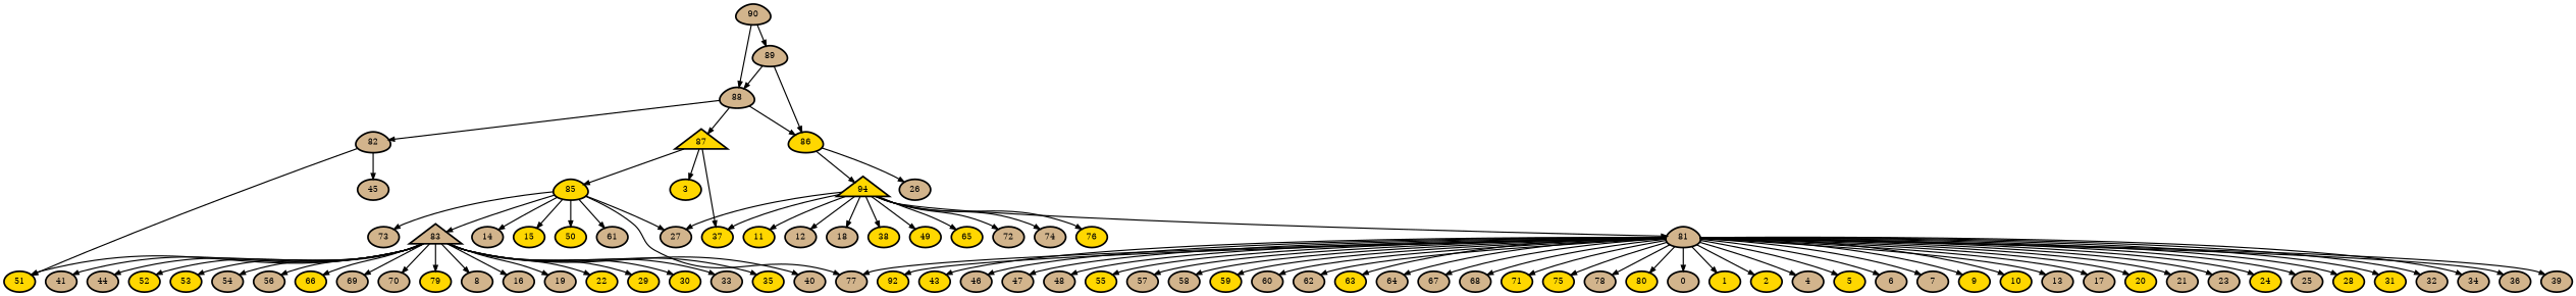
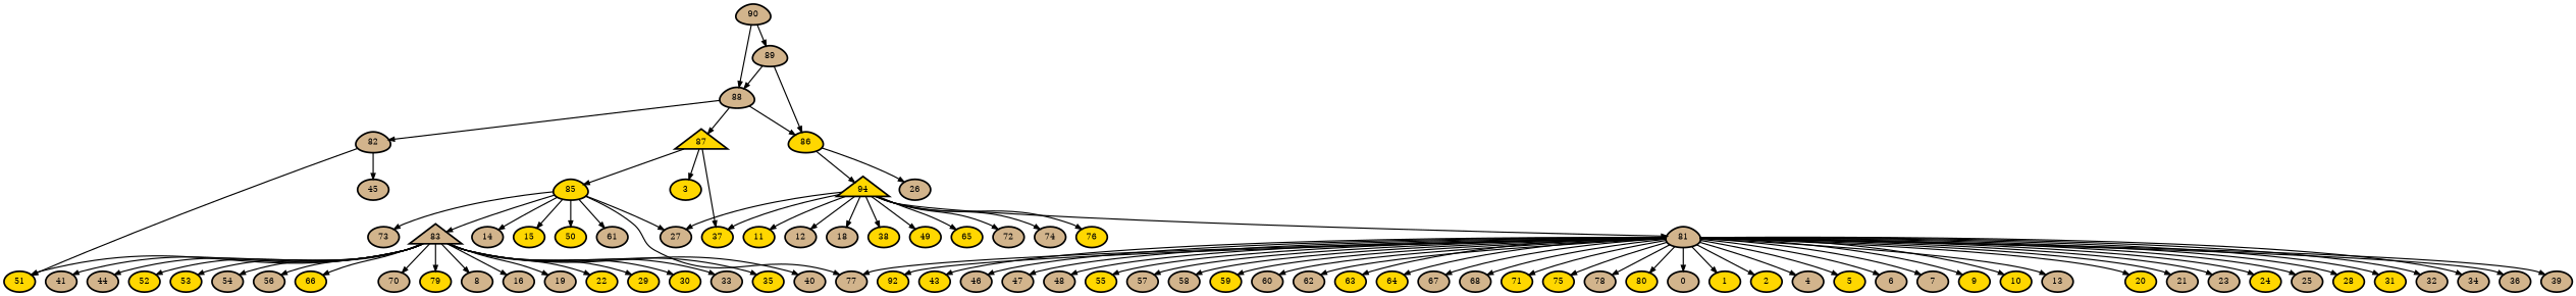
  digraph {
    node [fillcolor=tan penwidth=3 style=filled]
    edge [penwidth=2]
    n1 [label=0]
    n2 [fillcolor=gold label=1]
    n3 [fillcolor=gold label=2]
    n4 [fillcolor=gold label=3]
    n5 [label=4]
    n6 [fillcolor=gold label=5]
    n7 [label=6]
    n8 [label=7]
    n9 [label=8]
    n10 [fillcolor=gold label=9]
    n11 [fillcolor=gold label=10]
    n12 [fillcolor=gold label=11]
    n13 [label=12]
    n14 [label=13]
    n15 [label=14]
    n16 [fillcolor=gold label=15]
    n17 [label=16]
-   n18 [label=17]
    n19 [label=18]
    n20 [label=19]
    n21 [fillcolor=gold label=20]
    n22 [label=21]
    n23 [fillcolor=gold label=22]
    n24 [label=23]
    n25 [fillcolor=gold label=24]
    n26 [label=25]
    n27 [label=26]
    n28 [label=27]
    n29 [fillcolor=gold label=28]
    n30 [fillcolor=gold label=29]
    n31 [fillcolor=gold label=30]
    n32 [fillcolor=gold label=31]
    n33 [label=32]
    n34 [label=33]
    n35 [label=34]
    n36 [fillcolor=gold label=35]
    n37 [label=36]
    n38 [fillcolor=gold label=37]
    n39 [fillcolor=gold label=38]
    n40 [label=39]
    n41 [label=40]
    n42 [label=41]
    n43 [fillcolor=gold label=92]
    n44 [fillcolor=gold label=43]
    n45 [label=44]
    n46 [label=45]
    n47 [label=46]
    n48 [label=47]
    n49 [label=48]
    n50 [fillcolor=gold label=49]
    n51 [fillcolor=gold label=50]
    n52 [fillcolor=gold label=51]
    n53 [fillcolor=gold label=52]
    n54 [fillcolor=gold label=53]
    n55 [label=54]
    n56 [fillcolor=gold label=55]
    n57 [label=56]
    n58 [label=57]
    n59 [label=58]
    n60 [fillcolor=gold label=59]
    n61 [label=60]
    n62 [label=61]
    n63 [label=62]
    n64 [fillcolor=gold label=63]
-   n65 [label=64]
+   n65 [fillcolor=gold label=64]
    n66 [fillcolor=gold label=65]
    n67 [fillcolor=gold label=66]
    n68 [label=67]
    n69 [label=68]
-   n70 [label=69]
    n71 [label=70]
    n72 [fillcolor=gold label=71]
    n73 [label=72]
    n74 [label=73]
    n75 [label=74]
    n76 [fillcolor=gold label=75]
    n77 [fillcolor=gold label=76]
    n78 [label=77]
    n79 [label=78]
    n80 [fillcolor=gold label=79]
    n81 [fillcolor=gold label=80]
    n82 [label=81 shape=egg]
    n83 [label=82 shape=egg]
    n84 [fillcolor=gold label=85 shape=egg]
    n85 [label=83 shape=triangle]
    n86 [fillcolor=gold label=86 shape=egg]
    n87 [fillcolor=gold label=94 shape=triangle]
    n88 [label=88 shape=egg]
    n89 [fillcolor=gold label=87 shape=triangle]
    n90 [label=89 shape=egg]
    n91 [label=90 shape=egg]
    n82 -> n1
    n82 -> n2
    n82 -> n3
    n82 -> n5
    n82 -> n6
    n82 -> n7
    n82 -> n8
    n82 -> n10
    n82 -> n11
    n82 -> n14
-   n82 -> n18
    n82 -> n21
    n82 -> n22
    n82 -> n24
    n82 -> n25
    n82 -> n26
    n82 -> n29
    n82 -> n32
    n82 -> n33
    n82 -> n35
    n82 -> n37
    n82 -> n40
    n82 -> n43
    n82 -> n44
    n82 -> n47
    n82 -> n48
    n82 -> n49
    n82 -> n56
    n82 -> n58
    n82 -> n59
    n82 -> n60
    n82 -> n61
    n82 -> n63
    n82 -> n64
    n82 -> n65
    n82 -> n68
    n82 -> n69
    n82 -> n72
    n82 -> n76
    n82 -> n78
    n82 -> n79
    n82 -> n81
    n83 -> n46
    n83 -> n52
    n84 -> n15
    n84 -> n16
    n84 -> n28
    n84 -> n51
    n84 -> n62
    n84 -> n74
    n84 -> n78
    n84 -> n85
    n85 -> n9
    n85 -> n17
    n85 -> n20
    n85 -> n23
    n85 -> n30
    n85 -> n31
    n85 -> n34
    n85 -> n36
    n85 -> n41
    n85 -> n42
    n85 -> n45
    n85 -> n52
    n85 -> n53
    n85 -> n54
    n85 -> n55
    n85 -> n57
    n85 -> n67
-   n85 -> n70
    n85 -> n71
    n85 -> n80
    n86 -> n27
    n86 -> n87
    n87 -> n12
    n87 -> n13
    n87 -> n19
    n87 -> n28
    n87 -> n38
    n87 -> n39
    n87 -> n50
    n87 -> n66
    n87 -> n73
    n87 -> n75
    n87 -> n77
    n87 -> n82
    n88 -> n83
    n88 -> n86
    n88 -> n89
    n89 -> n4
    n89 -> n38
    n89 -> n84
    n90 -> n86
    n90 -> n88
    n91 -> n88
    n91 -> n90
  }
